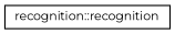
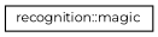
  digraph {
    rankdir=LR
    fontname=Montserrat
-   n1 [color=black fillcolor=white fontname=Montserrat fontsize=10 height=0.2 label="recognition::recognition" shape=record style=filled width=0.4]
+   n1 [color=black fillcolor=white fontname=Montserrat fontsize=10 height=0.2 label="recognition::magic" shape=record style=filled width=0.4]
  }
